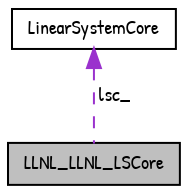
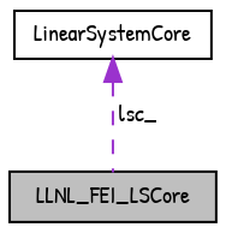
  digraph {
    fontname="Patrick Hand"
    node [color=black fontname="Patrick Hand" fontsize=10 shape=record style=filled]
-   n1 [fillcolor=grey75 fontcolor=black height=0.2 label=LLNL_LLNL_LSCore width=0.4]
+   n1 [fillcolor=grey75 fontcolor=black height=0.2 label=LLNL_FEI_LSCore width=0.4]
    n2 [fillcolor=white height=0.2 label=LinearSystemCore width=0.4]
    n2 -> n1 [color=darkorchid3 dir=back fontname="Patrick Hand" fontsize=10 label=" lsc_" labelfontname=Helvetica labelfontsize=10 style=dashed]
  }
